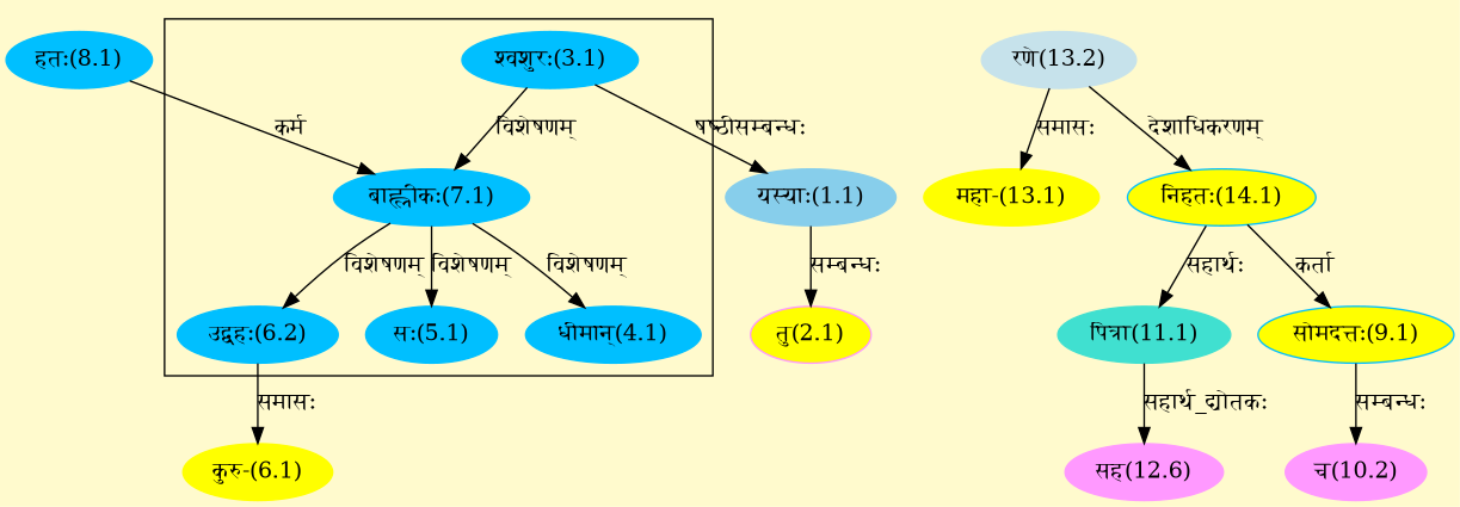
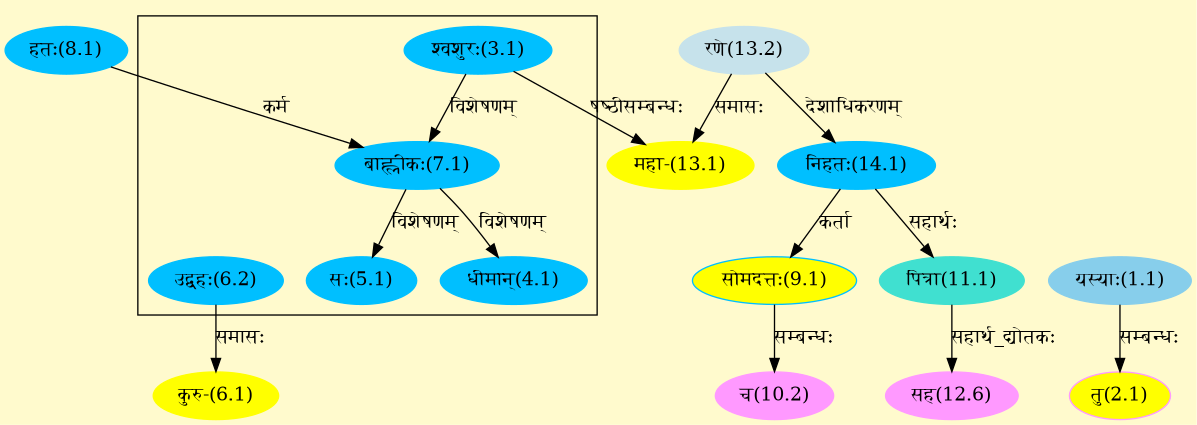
  digraph {
    bgcolor=lemonchiffon1
    compound=true
    rankdir=BT
    node [color="#00BFFF" style=filled]
    edge [dir=back]
    n1 [label="श्वशुरः(3.1)"]
    n2 [label="बाह्लीकः(7.1)"]
    n3 [label="धीमान्(4.1)"]
    n4 [label="सः(5.1)"]
    n5 [label="उद्वहः(6.2)"]
    n6 [label="हतः(8.1)"]
    n7 [color="#87CEEB" label="यस्याः(1.1)"]
    n8 [color="#FF99FF" fillcolor="#FFFF00" label="तु(2.1)"]
    n9 [color="#FFFF00" label="कुरु-(6.1)"]
    n10 [fillcolor="#FFFF00" label="सोमदत्तः(9.1)"]
-   n11 [label="निहतः(14.1)" fillcolor="#FFFF00"]
+   n11 [label="निहतः(14.1)"]
    n12 [color="#C6E2EB" label="रणे(13.2)"]
    n13 [color="#FF99FF" label="च(10.2)"]
    n14 [color="#40E0D0" label="पित्रा(11.1)"]
    n15 [color="#FF99FF" label="सह(12.6)"]
    n16 [color="#FFFF00" label="महा-(13.1)"]
    subgraph cluster_1 {
      n1
      n2
      n3
      n4
      n5
    }
    n2 -> n1 [label="विशेषणम्"]
    n2 -> n6 [label="कर्म"]
    n3 -> n2 [label="विशेषणम्"]
    n4 -> n2 [label="विशेषणम्"]
-   n5 -> n2 [label="विशेषणम्"]
-   n7 -> n1 [label="षष्ठीसम्बन्धः"]
+   n16 -> n1 [label="षष्ठीसम्बन्धः"]
    n8 -> n7 [label="सम्बन्धः"]
    n9 -> n5 [label="समासः"]
    n10 -> n11 [label="कर्ता"]
    n11 -> n12 [label="देशाधिकरणम्"]
    n13 -> n10 [label="सम्बन्धः"]
    n14 -> n11 [label="सहार्थः"]
    n15 -> n14 [label="सहार्थ_द्योतकः"]
    n16 -> n12 [label="समासः"]
  }
